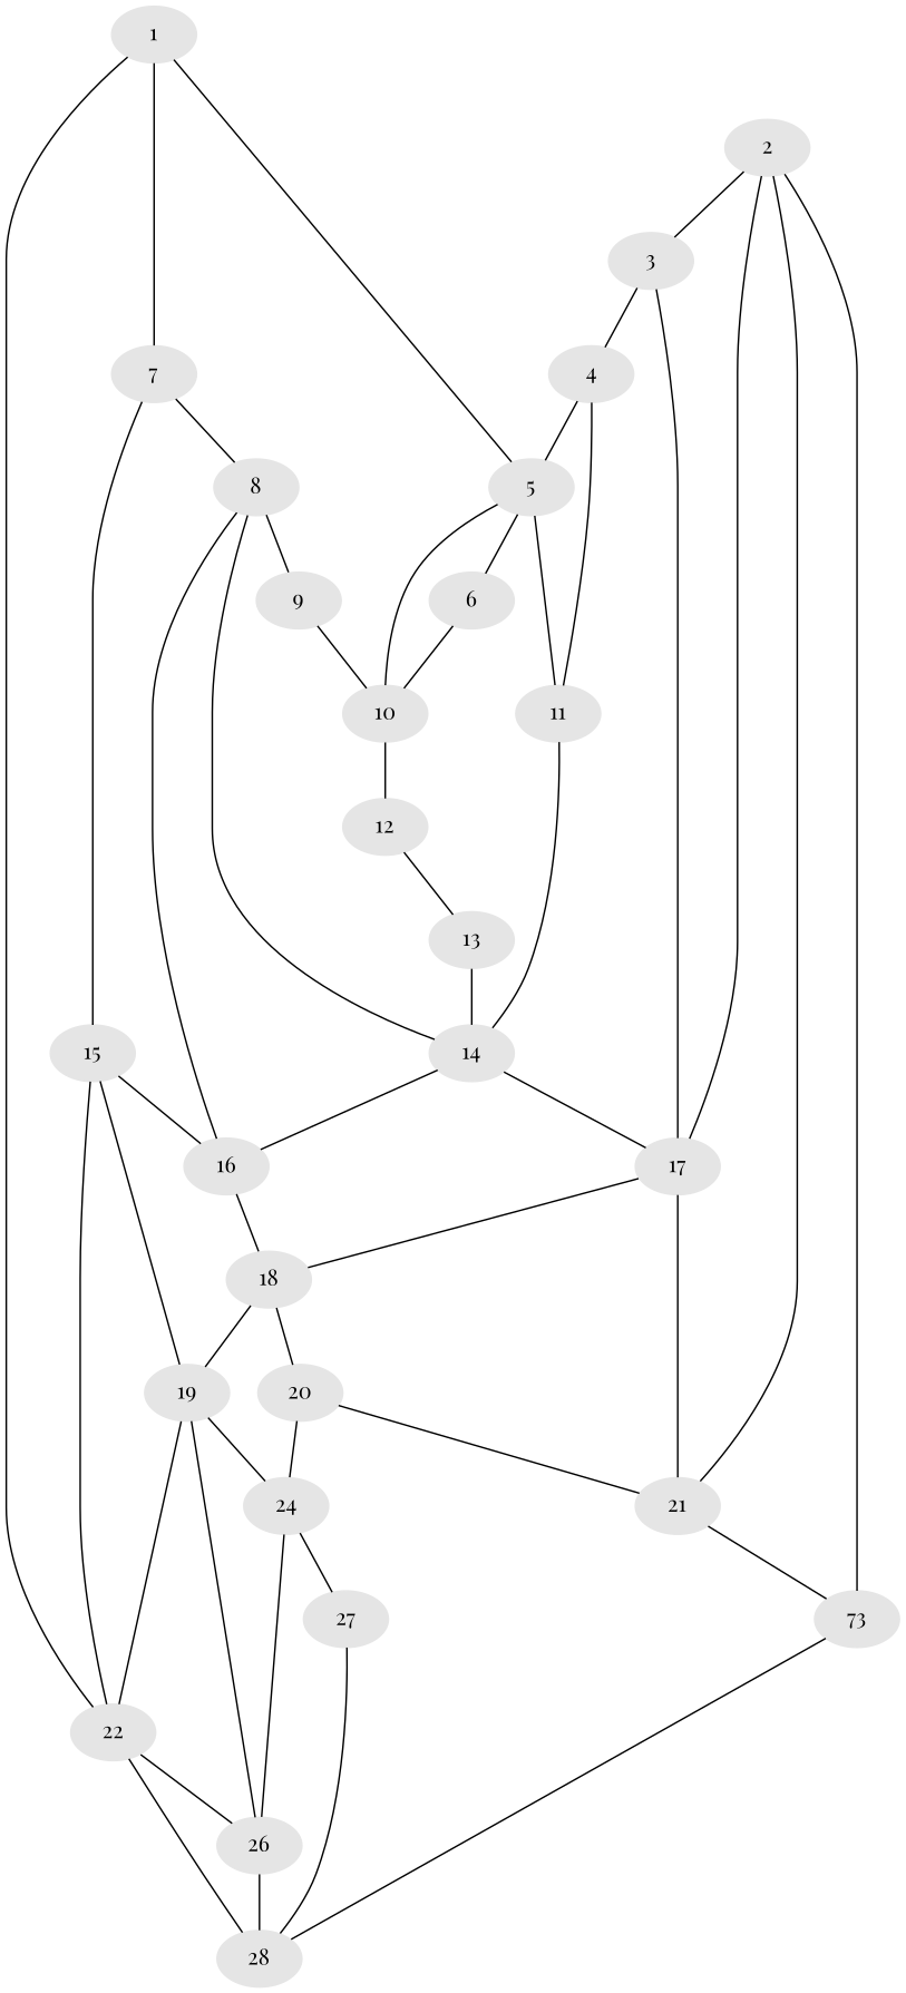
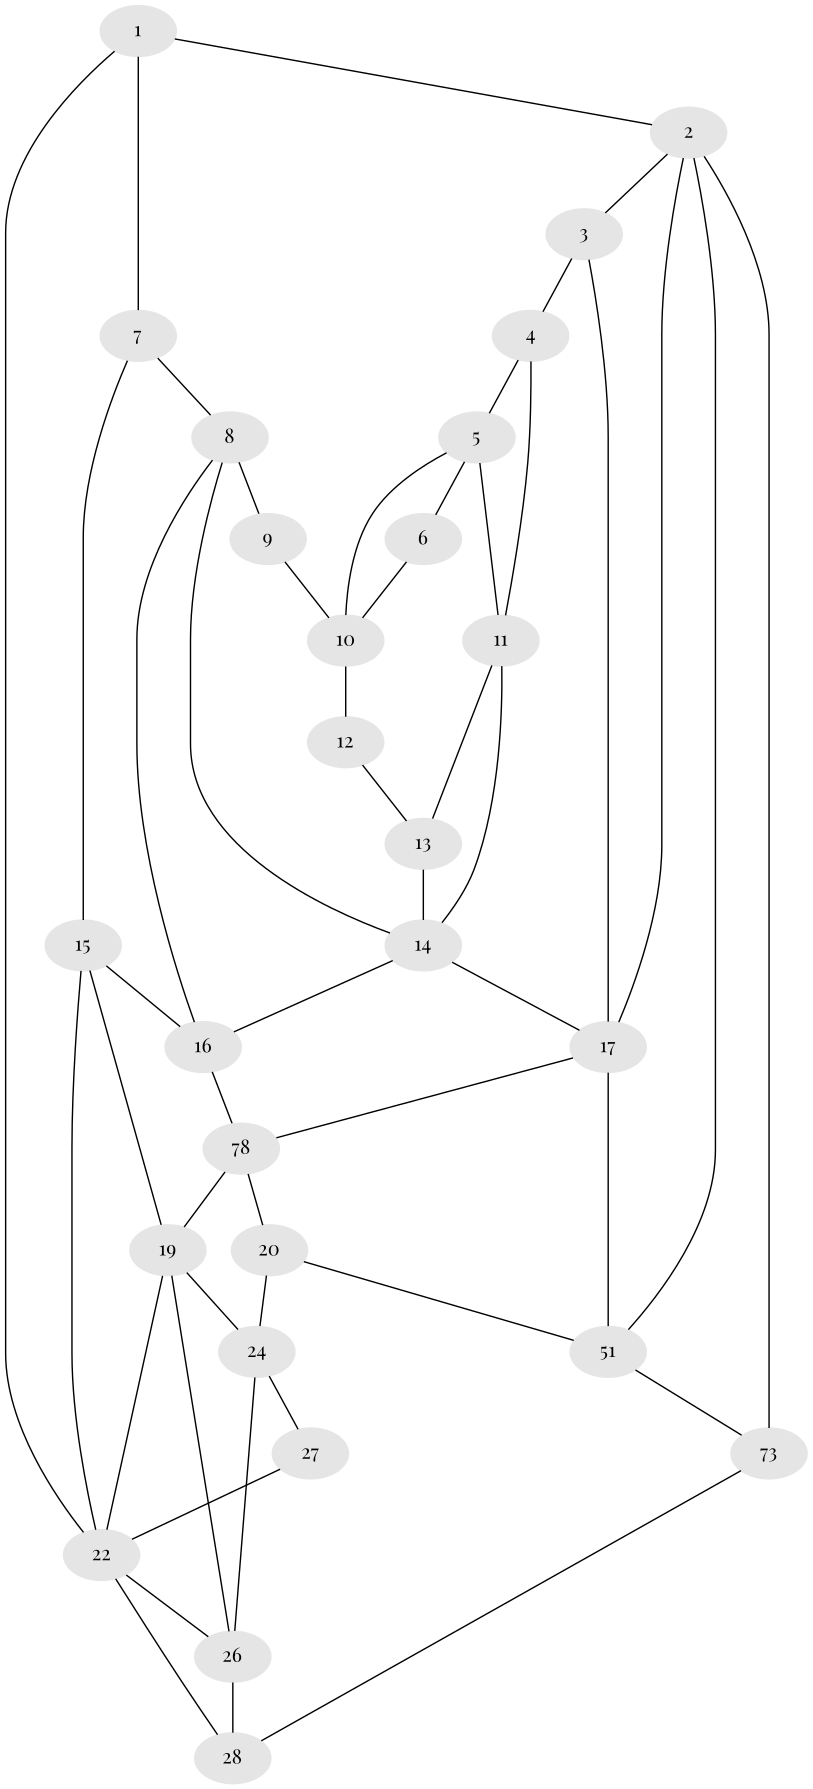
  graph {
    fontname="Playfair Display"
    node [color=gray90 fontname="Playfair Display" style=filled]
    edge [fontname="Playfair Display" weight=1.0]
    1
    2
    7
    22
    3
    17
-   21
+   21 [label=51]
    n8 [label=73]
    8
    15
    26
    28
    4
-   18
+   18 [label=78]
    5
    11
    6
    10
    14
    13
    12
    9
    16
    19
    24
    20
    27
-   1 -- 5
+   1 -- 2
    1 -- 7 [weight=2.0]
    1 -- 22
    2 -- 3 [weight=2.0]
    2 -- 17
    2 -- 21
    2 -- n8 [weight=3.0]
    7 -- 8
    7 -- 15 [weight=2.0]
    22 -- 26
    22 -- 28
    3 -- 17
    3 -- 4 [weight=2.0]
    17 -- 21 [weight=2.0]
    17 -- 18
    21 -- n8
    n8 -- 28
    8 -- 14
    8 -- 9 [weight=3.0]
    8 -- 16
    15 -- 22
    15 -- 16 [weight=2.0]
    15 -- 19
    26 -- 28 [weight=2.0]
    4 -- 5 [weight=2.0]
    4 -- 11
    18 -- 19
    18 -- 20
    5 -- 11 [weight=2.0]
    5 -- 6
    5 -- 10
    11 -- 14
+   11 -- 13 [weight=2.0]
    6 -- 10
    10 -- 12 [weight=2.0]
    14 -- 17
    14 -- 16
    13 -- 14
    12 -- 13
    9 -- 10 [weight=2.0]
    16 -- 18
    19 -- 22
    19 -- 26
    19 -- 24
    24 -- 26 [weight=2.0]
    24 -- 27
    20 -- 21
    20 -- 24
-   27 -- 28
+   27 -- 22
  }
